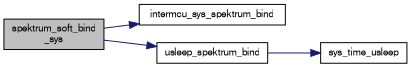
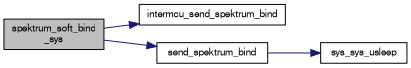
  digraph {
    rankdir=LR
    node [color=black fillcolor=white fontname=FreeSans fontsize=10 shape=record style=filled]
    edge [color=midnightblue fontname=FreeSans fontsize=10 labelfontname=FreeSans labelfontsize=10 style=solid]
    n1 [fillcolor=grey75 fontcolor=black height=0.2 label="spektrum_soft_bind\l_sys" width=0.4]
-   n2 [height=0.2 label=intermcu_sys_spektrum_bind width=0.4]
-   n3 [height=0.2 label=usleep_spektrum_bind width=0.4]
-   n4 [height=0.2 label=sys_time_usleep width=0.4]
+   n2 [height=0.2 label=intermcu_send_spektrum_bind width=0.4]
+   n3 [height=0.2 label=send_spektrum_bind width=0.4]
+   n4 [height=0.2 label=sys_sys_usleep width=0.4]
    n1 -> n2
    n1 -> n3
    n3 -> n4
  }
